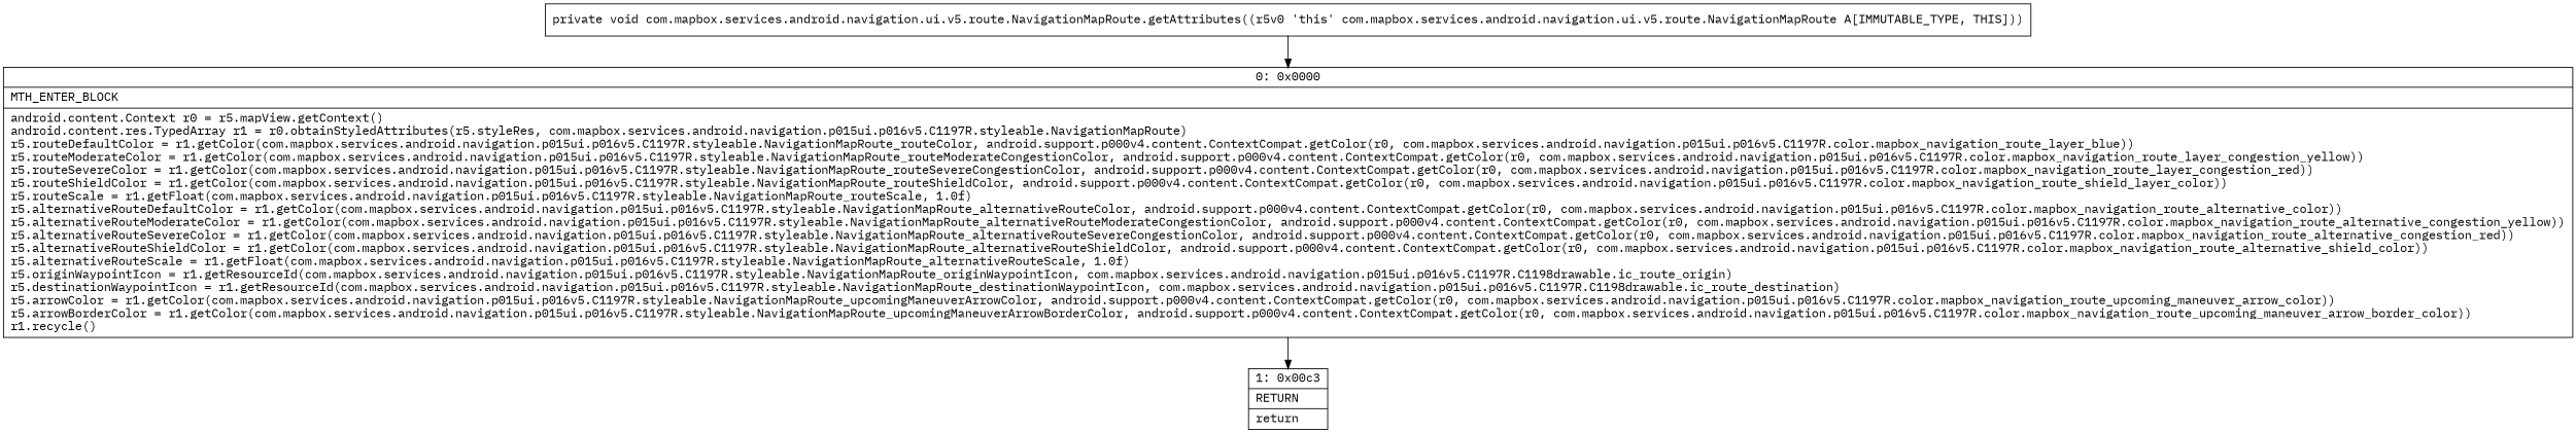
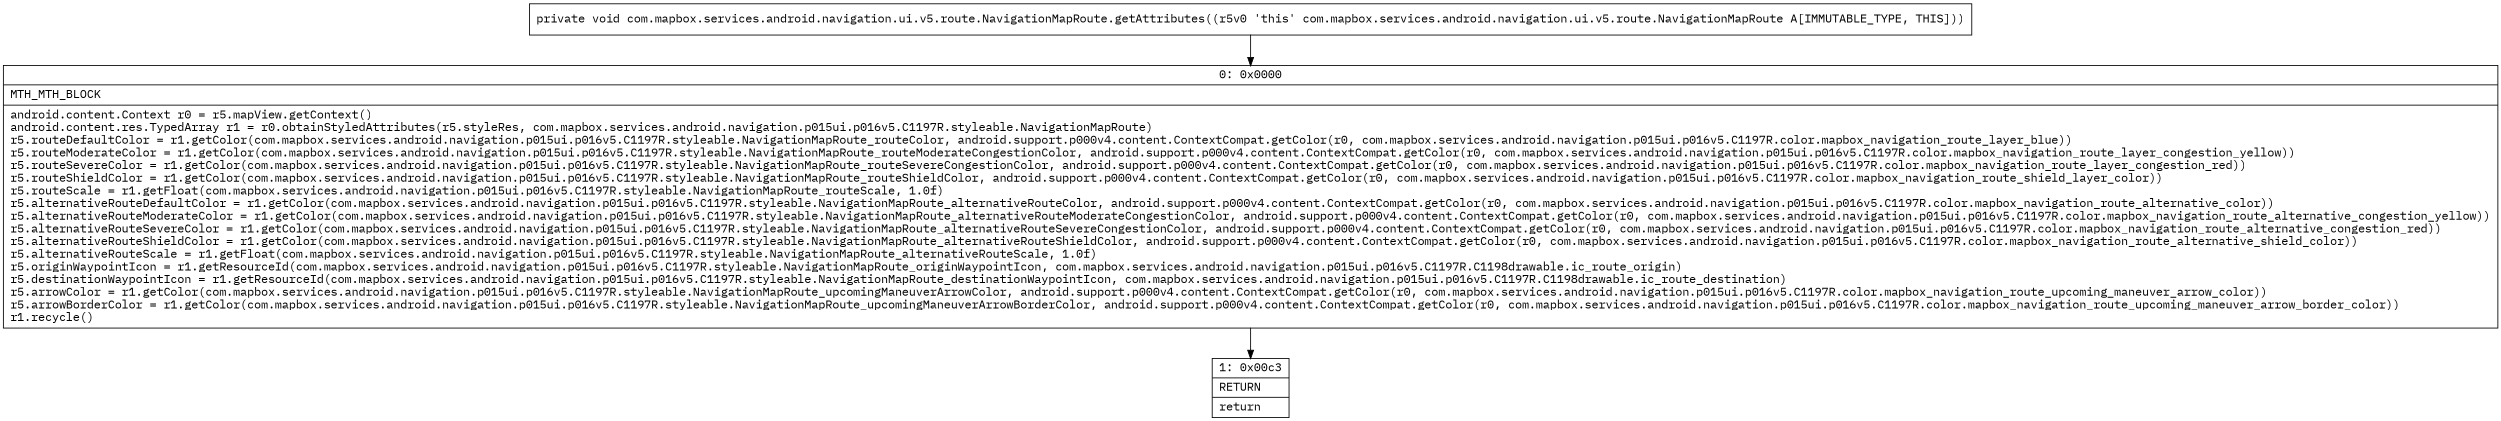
  digraph {
    fontname="IBM Plex Mono"
    node [shape=record fontname="IBM Plex Mono"]
    edge [fontname="IBM Plex Mono"]
-   n1 [label="{0\:\ 0x0000|MTH_ENTER_BLOCK\l|android.content.Context r0 = r5.mapView.getContext()\landroid.content.res.TypedArray r1 = r0.obtainStyledAttributes(r5.styleRes, com.mapbox.services.android.navigation.p015ui.p016v5.C1197R.styleable.NavigationMapRoute)\lr5.routeDefaultColor = r1.getColor(com.mapbox.services.android.navigation.p015ui.p016v5.C1197R.styleable.NavigationMapRoute_routeColor, android.support.p000v4.content.ContextCompat.getColor(r0, com.mapbox.services.android.navigation.p015ui.p016v5.C1197R.color.mapbox_navigation_route_layer_blue))\lr5.routeModerateColor = r1.getColor(com.mapbox.services.android.navigation.p015ui.p016v5.C1197R.styleable.NavigationMapRoute_routeModerateCongestionColor, android.support.p000v4.content.ContextCompat.getColor(r0, com.mapbox.services.android.navigation.p015ui.p016v5.C1197R.color.mapbox_navigation_route_layer_congestion_yellow))\lr5.routeSevereColor = r1.getColor(com.mapbox.services.android.navigation.p015ui.p016v5.C1197R.styleable.NavigationMapRoute_routeSevereCongestionColor, android.support.p000v4.content.ContextCompat.getColor(r0, com.mapbox.services.android.navigation.p015ui.p016v5.C1197R.color.mapbox_navigation_route_layer_congestion_red))\lr5.routeShieldColor = r1.getColor(com.mapbox.services.android.navigation.p015ui.p016v5.C1197R.styleable.NavigationMapRoute_routeShieldColor, android.support.p000v4.content.ContextCompat.getColor(r0, com.mapbox.services.android.navigation.p015ui.p016v5.C1197R.color.mapbox_navigation_route_shield_layer_color))\lr5.routeScale = r1.getFloat(com.mapbox.services.android.navigation.p015ui.p016v5.C1197R.styleable.NavigationMapRoute_routeScale, 1.0f)\lr5.alternativeRouteDefaultColor = r1.getColor(com.mapbox.services.android.navigation.p015ui.p016v5.C1197R.styleable.NavigationMapRoute_alternativeRouteColor, android.support.p000v4.content.ContextCompat.getColor(r0, com.mapbox.services.android.navigation.p015ui.p016v5.C1197R.color.mapbox_navigation_route_alternative_color))\lr5.alternativeRouteModerateColor = r1.getColor(com.mapbox.services.android.navigation.p015ui.p016v5.C1197R.styleable.NavigationMapRoute_alternativeRouteModerateCongestionColor, android.support.p000v4.content.ContextCompat.getColor(r0, com.mapbox.services.android.navigation.p015ui.p016v5.C1197R.color.mapbox_navigation_route_alternative_congestion_yellow))\lr5.alternativeRouteSevereColor = r1.getColor(com.mapbox.services.android.navigation.p015ui.p016v5.C1197R.styleable.NavigationMapRoute_alternativeRouteSevereCongestionColor, android.support.p000v4.content.ContextCompat.getColor(r0, com.mapbox.services.android.navigation.p015ui.p016v5.C1197R.color.mapbox_navigation_route_alternative_congestion_red))\lr5.alternativeRouteShieldColor = r1.getColor(com.mapbox.services.android.navigation.p015ui.p016v5.C1197R.styleable.NavigationMapRoute_alternativeRouteShieldColor, android.support.p000v4.content.ContextCompat.getColor(r0, com.mapbox.services.android.navigation.p015ui.p016v5.C1197R.color.mapbox_navigation_route_alternative_shield_color))\lr5.alternativeRouteScale = r1.getFloat(com.mapbox.services.android.navigation.p015ui.p016v5.C1197R.styleable.NavigationMapRoute_alternativeRouteScale, 1.0f)\lr5.originWaypointIcon = r1.getResourceId(com.mapbox.services.android.navigation.p015ui.p016v5.C1197R.styleable.NavigationMapRoute_originWaypointIcon, com.mapbox.services.android.navigation.p015ui.p016v5.C1197R.C1198drawable.ic_route_origin)\lr5.destinationWaypointIcon = r1.getResourceId(com.mapbox.services.android.navigation.p015ui.p016v5.C1197R.styleable.NavigationMapRoute_destinationWaypointIcon, com.mapbox.services.android.navigation.p015ui.p016v5.C1197R.C1198drawable.ic_route_destination)\lr5.arrowColor = r1.getColor(com.mapbox.services.android.navigation.p015ui.p016v5.C1197R.styleable.NavigationMapRoute_upcomingManeuverArrowColor, android.support.p000v4.content.ContextCompat.getColor(r0, com.mapbox.services.android.navigation.p015ui.p016v5.C1197R.color.mapbox_navigation_route_upcoming_maneuver_arrow_color))\lr5.arrowBorderColor = r1.getColor(com.mapbox.services.android.navigation.p015ui.p016v5.C1197R.styleable.NavigationMapRoute_upcomingManeuverArrowBorderColor, android.support.p000v4.content.ContextCompat.getColor(r0, com.mapbox.services.android.navigation.p015ui.p016v5.C1197R.color.mapbox_navigation_route_upcoming_maneuver_arrow_border_color))\lr1.recycle()\l}"]
+   n1 [label="{0\:\ 0x0000|MTH_MTH_BLOCK\l|android.content.Context r0 = r5.mapView.getContext()\landroid.content.res.TypedArray r1 = r0.obtainStyledAttributes(r5.styleRes, com.mapbox.services.android.navigation.p015ui.p016v5.C1197R.styleable.NavigationMapRoute)\lr5.routeDefaultColor = r1.getColor(com.mapbox.services.android.navigation.p015ui.p016v5.C1197R.styleable.NavigationMapRoute_routeColor, android.support.p000v4.content.ContextCompat.getColor(r0, com.mapbox.services.android.navigation.p015ui.p016v5.C1197R.color.mapbox_navigation_route_layer_blue))\lr5.routeModerateColor = r1.getColor(com.mapbox.services.android.navigation.p015ui.p016v5.C1197R.styleable.NavigationMapRoute_routeModerateCongestionColor, android.support.p000v4.content.ContextCompat.getColor(r0, com.mapbox.services.android.navigation.p015ui.p016v5.C1197R.color.mapbox_navigation_route_layer_congestion_yellow))\lr5.routeSevereColor = r1.getColor(com.mapbox.services.android.navigation.p015ui.p016v5.C1197R.styleable.NavigationMapRoute_routeSevereCongestionColor, android.support.p000v4.content.ContextCompat.getColor(r0, com.mapbox.services.android.navigation.p015ui.p016v5.C1197R.color.mapbox_navigation_route_layer_congestion_red))\lr5.routeShieldColor = r1.getColor(com.mapbox.services.android.navigation.p015ui.p016v5.C1197R.styleable.NavigationMapRoute_routeShieldColor, android.support.p000v4.content.ContextCompat.getColor(r0, com.mapbox.services.android.navigation.p015ui.p016v5.C1197R.color.mapbox_navigation_route_shield_layer_color))\lr5.routeScale = r1.getFloat(com.mapbox.services.android.navigation.p015ui.p016v5.C1197R.styleable.NavigationMapRoute_routeScale, 1.0f)\lr5.alternativeRouteDefaultColor = r1.getColor(com.mapbox.services.android.navigation.p015ui.p016v5.C1197R.styleable.NavigationMapRoute_alternativeRouteColor, android.support.p000v4.content.ContextCompat.getColor(r0, com.mapbox.services.android.navigation.p015ui.p016v5.C1197R.color.mapbox_navigation_route_alternative_color))\lr5.alternativeRouteModerateColor = r1.getColor(com.mapbox.services.android.navigation.p015ui.p016v5.C1197R.styleable.NavigationMapRoute_alternativeRouteModerateCongestionColor, android.support.p000v4.content.ContextCompat.getColor(r0, com.mapbox.services.android.navigation.p015ui.p016v5.C1197R.color.mapbox_navigation_route_alternative_congestion_yellow))\lr5.alternativeRouteSevereColor = r1.getColor(com.mapbox.services.android.navigation.p015ui.p016v5.C1197R.styleable.NavigationMapRoute_alternativeRouteSevereCongestionColor, android.support.p000v4.content.ContextCompat.getColor(r0, com.mapbox.services.android.navigation.p015ui.p016v5.C1197R.color.mapbox_navigation_route_alternative_congestion_red))\lr5.alternativeRouteShieldColor = r1.getColor(com.mapbox.services.android.navigation.p015ui.p016v5.C1197R.styleable.NavigationMapRoute_alternativeRouteShieldColor, android.support.p000v4.content.ContextCompat.getColor(r0, com.mapbox.services.android.navigation.p015ui.p016v5.C1197R.color.mapbox_navigation_route_alternative_shield_color))\lr5.alternativeRouteScale = r1.getFloat(com.mapbox.services.android.navigation.p015ui.p016v5.C1197R.styleable.NavigationMapRoute_alternativeRouteScale, 1.0f)\lr5.originWaypointIcon = r1.getResourceId(com.mapbox.services.android.navigation.p015ui.p016v5.C1197R.styleable.NavigationMapRoute_originWaypointIcon, com.mapbox.services.android.navigation.p015ui.p016v5.C1197R.C1198drawable.ic_route_origin)\lr5.destinationWaypointIcon = r1.getResourceId(com.mapbox.services.android.navigation.p015ui.p016v5.C1197R.styleable.NavigationMapRoute_destinationWaypointIcon, com.mapbox.services.android.navigation.p015ui.p016v5.C1197R.C1198drawable.ic_route_destination)\lr5.arrowColor = r1.getColor(com.mapbox.services.android.navigation.p015ui.p016v5.C1197R.styleable.NavigationMapRoute_upcomingManeuverArrowColor, android.support.p000v4.content.ContextCompat.getColor(r0, com.mapbox.services.android.navigation.p015ui.p016v5.C1197R.color.mapbox_navigation_route_upcoming_maneuver_arrow_color))\lr5.arrowBorderColor = r1.getColor(com.mapbox.services.android.navigation.p015ui.p016v5.C1197R.styleable.NavigationMapRoute_upcomingManeuverArrowBorderColor, android.support.p000v4.content.ContextCompat.getColor(r0, com.mapbox.services.android.navigation.p015ui.p016v5.C1197R.color.mapbox_navigation_route_upcoming_maneuver_arrow_border_color))\lr1.recycle()\l}"]
    n2 [label="{1\:\ 0x00c3|RETURN\l|return\l}"]
    n3 [label="{private void com.mapbox.services.android.navigation.ui.v5.route.NavigationMapRoute.getAttributes((r5v0 'this' com.mapbox.services.android.navigation.ui.v5.route.NavigationMapRoute A[IMMUTABLE_TYPE, THIS])) }"]
    n1 -> n2
    n3 -> n1
  }
